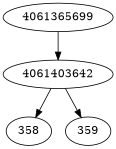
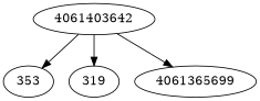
  strict digraph {
    n1 [label=4061403642]
-   358
-   359
+   358 [label=353]
+   359 [label=319]
    4061365699
    n1 -> 358
    n1 -> 359
-   4061365699 -> n1
+   n1 -> 4061365699
  }
